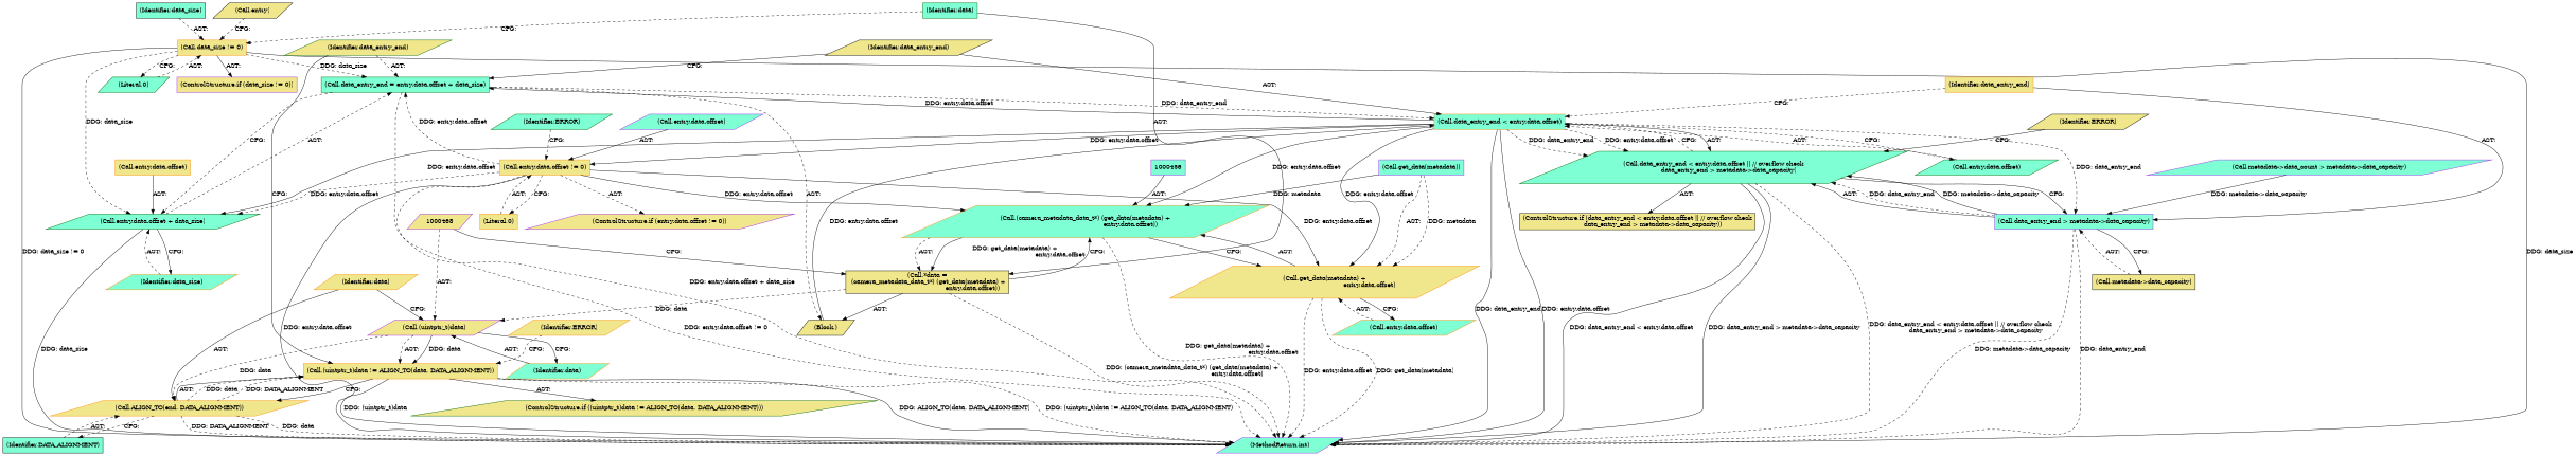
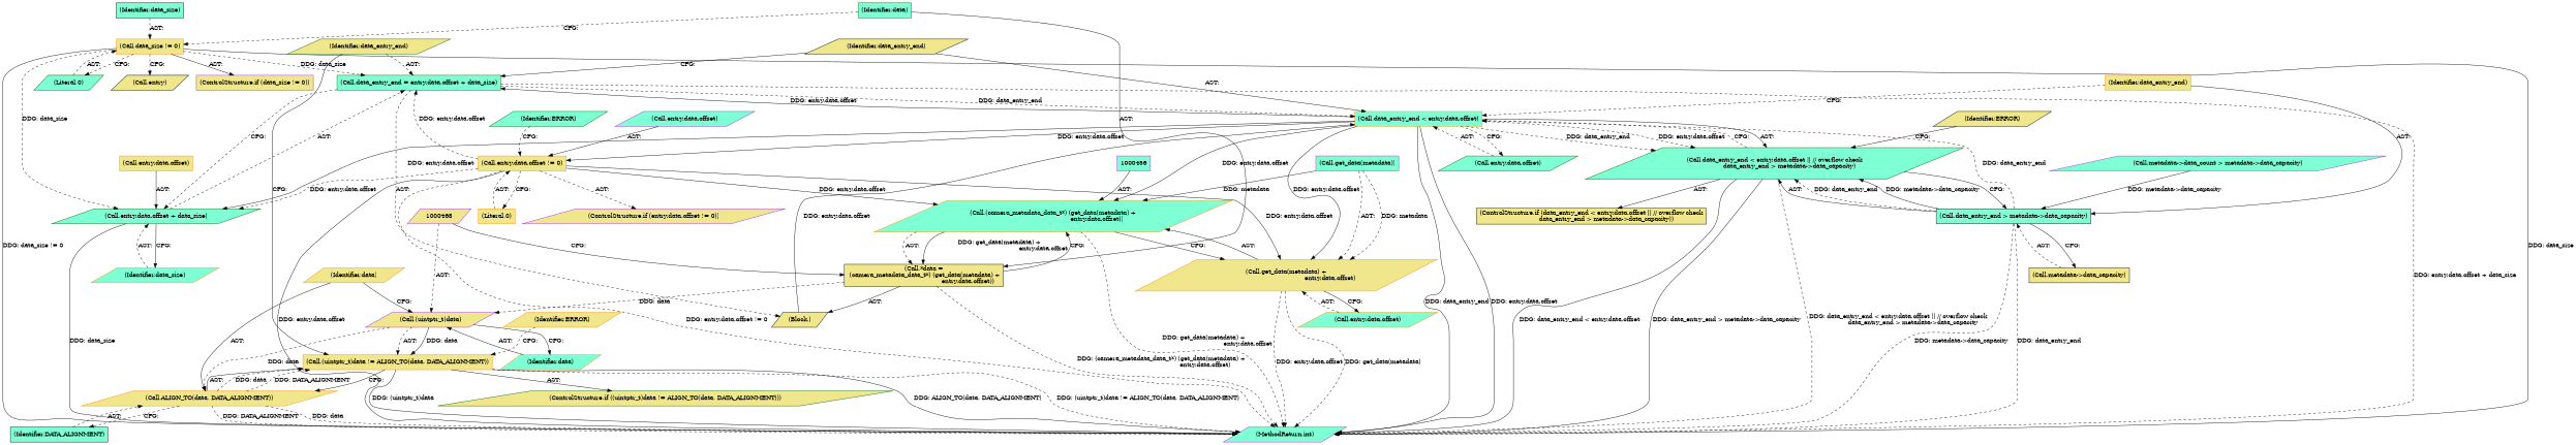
  digraph {
    node [color=darkorange fillcolor=khaki shape=parallelogram style=filled]
    edge [style=dashed]
    n1 [color=darkgreen fillcolor=aquamarine label="(Call,data_entry_end = entry.data.offset + data_size)" shape=box]
    n2 [fillcolor=aquamarine label="(Call,data_entry_end < entry.data.offset)" shape=box]
    n3 [color=darkgreen fillcolor=aquamarine label="(Call,entry.data.offset + data_size)"]
    n4 [color=purple fillcolor=aquamarine label="(MethodReturn,int)"]
    n5 [color=black label="(Block,)"]
    n6 [label="(Call,entry.data.offset != 0)" shape=box]
    n7 [fillcolor=aquamarine label="(Call,(camera_metadata_data_t*) (get_data(metadata) +\n                                               entry.data.offset))"]
    n8 [label="(Call,get_data(metadata) +\n                                               entry.data.offset)"]
    n9 [color=darkgreen fillcolor=aquamarine label="(Call,data_entry_end < entry.data.offset || // overflow check\n                data_entry_end > metadata->data_capacity)"]
-   n10 [color=purple fillcolor=aquamarine label="(Call,data_entry_end > metadata->data_capacity)" shape=box]
+   n10 [color=black fillcolor=aquamarine label="(Call,data_entry_end > metadata->data_capacity)" shape=box]
    n11 [color=darkgreen fillcolor=aquamarine label="(Call,entry.data.offset)"]
    n12 [fillcolor=aquamarine label="(Identifier,data_size)"]
    n13 [label="(Literal,0)" shape=box]
    n14 [color=purple label="(ControlStructure,if (entry.data.offset != 0))"]
    n15 [color=black label="(Call,*data =\n (camera_metadata_data_t*) (get_data(metadata) +\n                                               entry.data.offset))" shape=box]
    n16 [fillcolor=aquamarine label="(Call,entry.data.offset)"]
    n17 [color=black label="(ControlStructure,if (data_entry_end < entry.data.offset || // overflow check\n                data_entry_end > metadata->data_capacity))" shape=box]
    n18 [color=black label="(Call,metadata->data_capacity)" shape=box]
    n19 [label="(Call,data_size != 0)" shape=box]
    n20 [color=purple label="(ControlStructure,if (data_size != 0))" shape=box]
    n21 [color=darkgreen fillcolor=aquamarine label="(Literal,0)"]
    n22 [color=purple label="(Call,(uintptr_t)data)"]
    n23 [label="(Call,(uintptr_t)data != ALIGN_TO(data, DATA_ALIGNMENT))" shape=box]
-   n24 [label="(Call,ALIGN_TO(end, DATA_ALIGNMENT))"]
+   n24 [label="(Call,ALIGN_TO(data, DATA_ALIGNMENT))"]
    n25 [fillcolor=aquamarine label="(Identifier,data)"]
    n26 [color=darkgreen label="(ControlStructure,if ((uintptr_t)data != ALIGN_TO(data, DATA_ALIGNMENT)))"]
    n27 [color=black fillcolor=aquamarine label="(Identifier,DATA_ALIGNMENT)" shape=box]
    n28 [color=purple fillcolor=aquamarine label="(Call,get_data(metadata))" shape=box]
    n29 [color=black label="(Identifier,data_entry_end)"]
    n30 [label="(Identifier,data_entry_end)" shape=box]
    n31 [color=purple fillcolor=aquamarine label="(Call,metadata->data_count > metadata->data_capacity)"]
    n32 [label="(Identifier,ERROR)"]
    n33 [color=darkgreen fillcolor=aquamarine label="(Identifier,ERROR)"]
    n34 [label="(Identifier,data)"]
    n35 [color=darkgreen fillcolor=aquamarine label="(Identifier,data)" shape=box]
    n36 [color=darkgreen label="(Identifier,data_entry_end)"]
    n37 [color=black fillcolor=aquamarine label="(Identifier,data_size)" shape=box]
    n38 [color=black label="(Call,entry)"]
    n39 [label="(Call,entry.data.offset)" shape=box]
    n40 [color=purple fillcolor=aquamarine label="(Call,entry.data.offset)"]
    n41 [color=black label="(Identifier,ERROR)"]
    1000456 [color=purple fillcolor=aquamarine shape=box]
    1000468 [color=purple]
    n1 -> n2 [label="DDG: data_entry_end"]
    n1 -> n3 [label="CFG: "]
    n1 -> n4 [label="DDG: entry.data.offset + data_size"]
    n1 -> n5 [label="AST: "]
    n2 -> n1 [label="DDG: entry.data.offset" style=solid]
    n2 -> n3 [label="DDG: entry.data.offset" style=solid]
    n2 -> n4 [label="DDG: data_entry_end" style=solid]
    n2 -> n4 [label="DDG: entry.data.offset" style=solid]
    n2 -> n6 [label="DDG: entry.data.offset" style=solid]
    n2 -> n7 [label="DDG: entry.data.offset" style=solid]
    n2 -> n8 [label="DDG: entry.data.offset" style=solid]
    n2 -> n9 [label="AST: " style=solid]
    n2 -> n9 [label="DDG: data_entry_end"]
    n2 -> n9 [label="DDG: entry.data.offset"]
-   n2 -> n10 [label="DDG: data_entry_end"]
+   n10 -> n2 [label="DDG: data_entry_end"]
    n2 -> n11 [label="CFG: "]
    n3 -> n1 [label="AST: "]
    n3 -> n4 [label="DDG: data_size" style=solid]
    n3 -> n12 [label="CFG: " style=solid]
    n5 -> n2 [label="DDG: entry.data.offset" style=solid]
    n6 -> n1 [label="DDG: entry.data.offset"]
    n6 -> n3 [label="DDG: entry.data.offset"]
    n6 -> n4 [label="DDG: entry.data.offset" style=solid]
    n6 -> n4 [label="DDG: entry.data.offset != 0"]
    n6 -> n7 [label="DDG: entry.data.offset" style=solid]
    n6 -> n8 [label="DDG: entry.data.offset" style=solid]
    n6 -> n13 [label="CFG: "]
    n6 -> n14 [label="AST: "]
    n7 -> n4 [label="DDG: get_data(metadata) +\n                                               entry.data.offset"]
    n7 -> n8 [label="CFG: " style=solid]
    n7 -> n15 [label="AST: "]
    n7 -> n15 [label="DDG: get_data(metadata) +\n                                               entry.data.offset" style=solid]
    n8 -> n4 [label="DDG: entry.data.offset"]
    n8 -> n4 [label="DDG: get_data(metadata)"]
    n8 -> n7 [label="AST: " style=solid]
    n8 -> n16 [label="CFG: " style=solid]
    n9 -> n2 [label="CFG: "]
    n9 -> n4 [label="DDG: data_entry_end < entry.data.offset" style=solid]
    n9 -> n4 [label="DDG: data_entry_end > metadata->data_capacity" style=solid]
    n9 -> n4 [label="DDG: data_entry_end < entry.data.offset || // overflow check\n                data_entry_end > metadata->data_capacity"]
    n9 -> n10 [label="CFG: " style=solid]
    n9 -> n17 [label="AST: " style=solid]
    n10 -> n4 [label="DDG: data_entry_end"]
    n10 -> n4 [label="DDG: metadata->data_capacity"]
    n10 -> n9 [label="AST: " style=solid]
    n10 -> n9 [label="DDG: data_entry_end"]
    n10 -> n9 [label="DDG: metadata->data_capacity" style=solid]
    n10 -> n18 [label="CFG: " style=solid]
    n11 -> n2 [label="AST: "]
    n12 -> n3 [label="AST: "]
    n13 -> n6 [label="AST: "]
    n15 -> n4 [label="DDG: (camera_metadata_data_t*) (get_data(metadata) +\n                                               entry.data.offset)"]
    n15 -> n5 [label="AST: " style=solid]
    n15 -> n7 [label="CFG: " style=solid]
    n15 -> n22 [label="DDG: data"]
    n16 -> n8 [label="AST: "]
    n18 -> n10 [label="AST: "]
    n19 -> n1 [label="DDG: data_size"]
    n19 -> n3 [label="DDG: data_size"]
    n19 -> n4 [label="DDG: data_size" style=solid]
    n19 -> n4 [label="DDG: data_size != 0" style=solid]
    n19 -> n20 [label="AST: " style=solid]
    n19 -> n21 [label="CFG: "]
    n21 -> n19 [label="AST: "]
    n22 -> n23 [label="AST: "]
    n22 -> n23 [label="DDG: data" style=solid]
    n22 -> n24 [label="DDG: data"]
    n22 -> n25 [label="CFG: " style=solid]
    n23 -> n4 [label="DDG: (uintptr_t)data" style=solid]
    n23 -> n4 [label="DDG: ALIGN_TO(data, DATA_ALIGNMENT)" style=solid]
    n23 -> n4 [label="DDG: (uintptr_t)data != ALIGN_TO(data, DATA_ALIGNMENT)"]
    n23 -> n24 [label="CFG: " style=solid]
    n23 -> n26 [label="AST: " style=solid]
    n24 -> n4 [label="DDG: DATA_ALIGNMENT"]
    n24 -> n4 [label="DDG: data"]
    n24 -> n23 [label="AST: " style=solid]
    n24 -> n23 [label="DDG: data"]
    n24 -> n23 [label="DDG: DATA_ALIGNMENT"]
    n24 -> n27 [label="CFG: "]
    n25 -> n22 [label="AST: " style=solid]
    n27 -> n24 [label="AST: "]
    n28 -> n7 [label="DDG: metadata" style=solid]
    n28 -> n8 [label="AST: "]
    n28 -> n8 [label="DDG: metadata"]
    n29 -> n1 [label="CFG: " style=solid]
    n29 -> n2 [label="AST: " style=solid]
    n30 -> n2 [label="CFG: "]
    n30 -> n10 [label="AST: " style=solid]
    n31 -> n10 [label="DDG: metadata->data_capacity" style=solid]
    n32 -> n23 [label="CFG: "]
    n33 -> n6 [label="CFG: "]
    n34 -> n22 [label="CFG: " style=solid]
    n34 -> n24 [label="AST: " style=solid]
    n35 -> n15 [label="AST: " style=solid]
    n35 -> n19 [label="CFG: "]
    n36 -> n1 [label="AST: "]
    n36 -> n23 [label="CFG: " style=solid]
    n37 -> n19 [label="AST: "]
-   n38 -> n19 [label="CFG: "]
+   n19 -> n38 [label="CFG: "]
    n39 -> n3 [label="AST: " style=solid]
    n40 -> n6 [label="AST: " style=solid]
    n41 -> n9 [label="CFG: " style=solid]
    1000456 -> n7 [label="AST: " style=solid]
    1000468 -> n15 [label="CFG: " style=solid]
    1000468 -> n22 [label="AST: "]
  }
